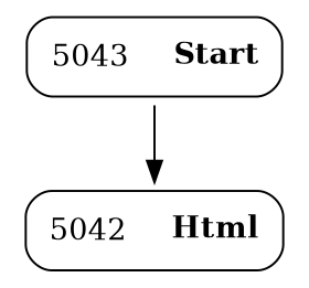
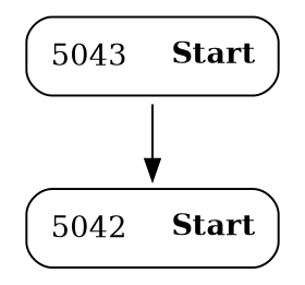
  digraph {
    node [shape=none]
-   n1 [label=<<TABLE border='1' cellspacing='0' cellpadding='10' style='rounded' ><TR><TD border='0'>5042</TD><TD border='0'><B>Html</B></TD></TR></TABLE>>]
+   n1 [label=<<TABLE border='1' cellspacing='0' cellpadding='10' style='rounded' ><TR><TD border='0'>5042</TD><TD border='0'><B>Start</B></TD></TR></TABLE>>]
    n2 [label=<<TABLE border='1' cellspacing='0' cellpadding='10' style='rounded' ><TR><TD border='0'>5043</TD><TD border='0'><B>Start</B></TD></TR></TABLE>>]
    n2 -> n1 [weight=2]
  }
